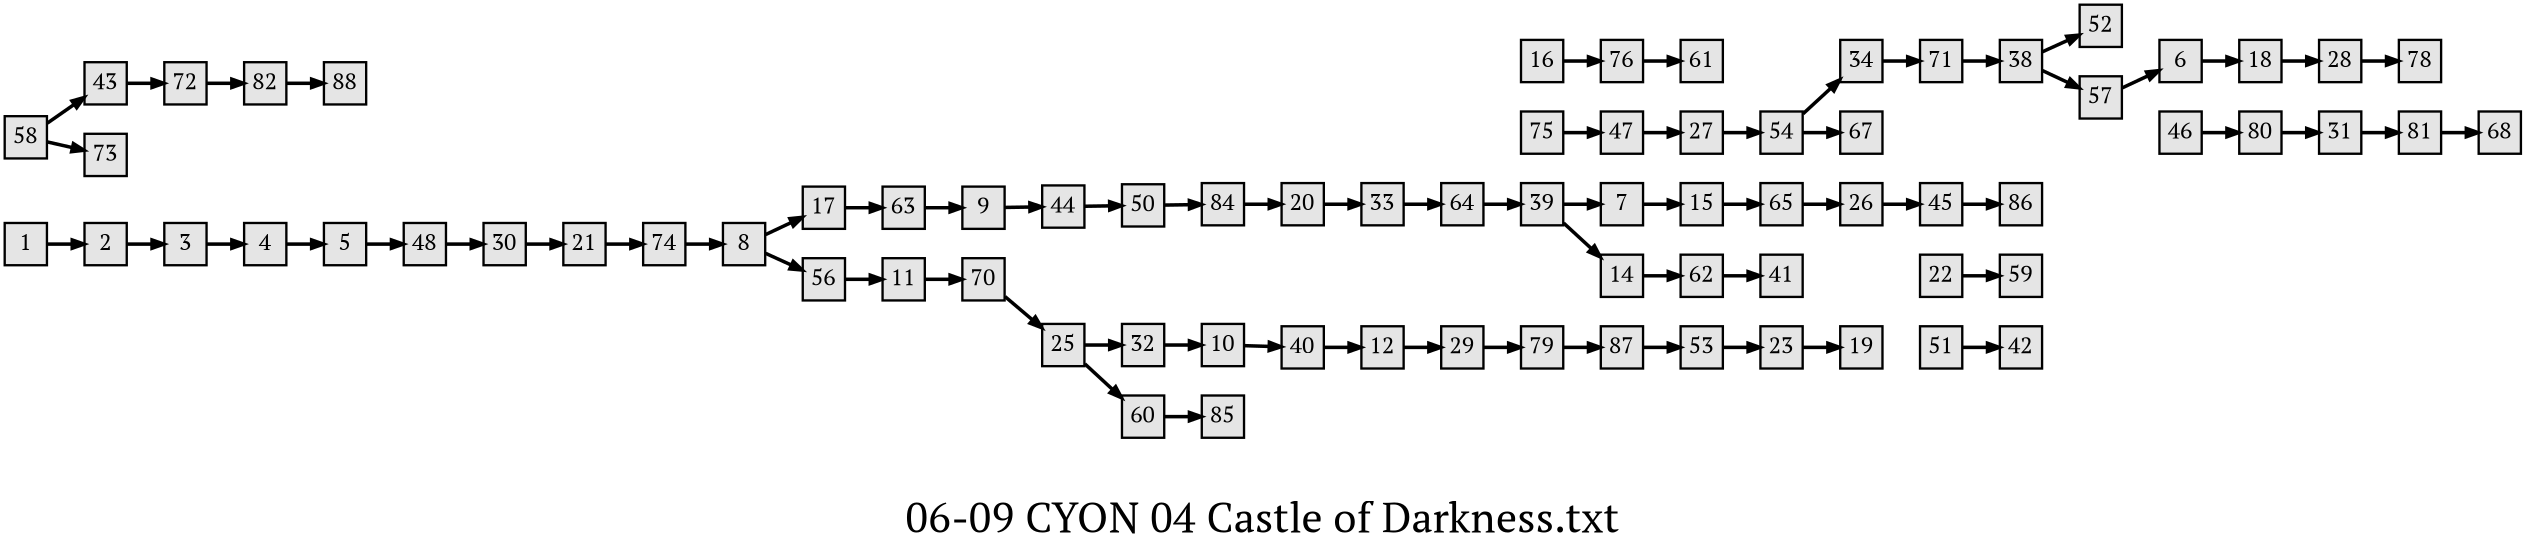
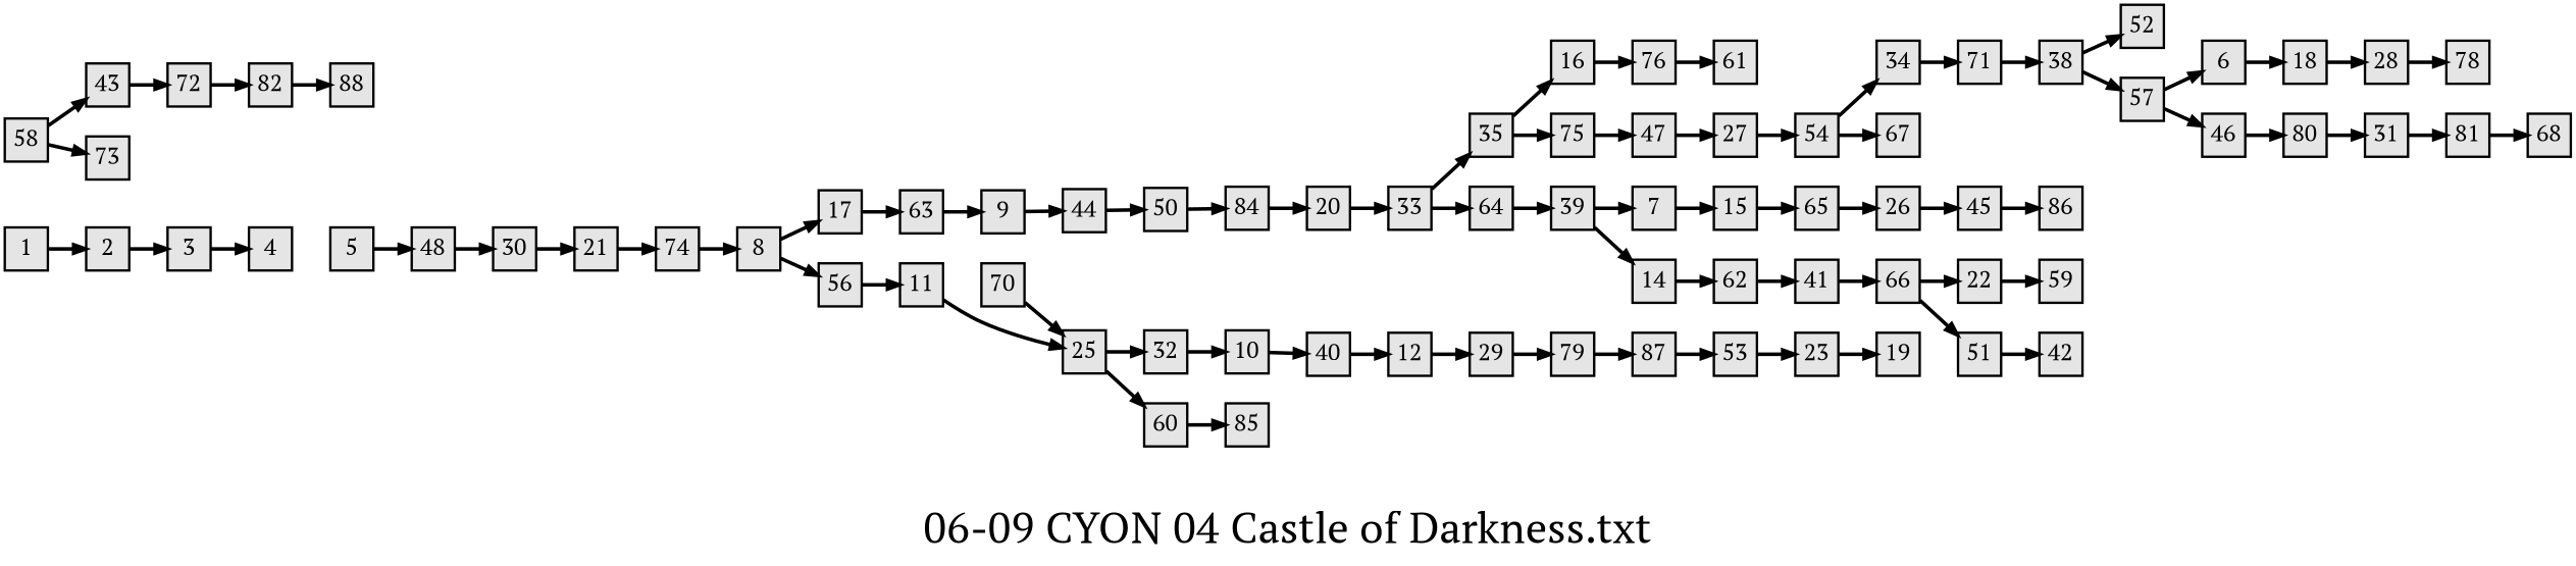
  digraph {
    fontname="PT Serif"
    fontsize=36
    label="06-09 CYON 04 Castle of Darkness.txt"
    nodesep=0.35
    ordering=out
    rankdir=LR
    ranksep=0.45
    node [fillcolor=grey90 fixedsize=true fontname="PT Serif" fontsize=20 labelfloat=true margin="0,0" penwidth=2 regular=true shape=rect style=filled]
    edge [fontname="PT Serif" fontsize=12 labelfloat=true penwidth=3]
    1
    2
    3
    4
    5
    48
    30
    21
    6
    18
    28
    78
    7
    15
    65
    26
    8
    17
    56
    63
    11
    9
    70
    44
    50
    84
    10
    40
    12
    29
    25
    32
    60
    79
    87
    14
    62
    41
+   66
    45
    16
    76
    61
    20
    33
+   35
    64
    75
    39
    74
    22
    59
    23
    19
    85
    86
    27
    54
    34
    67
    71
    n62 [label=53]
    31
    81
    68
    47
    38
    52
    57
    58
    43
    73
    72
    46
    80
    51
    42
    82
    88
    1 -> 2
    2 -> 3
    3 -> 4
-   4 -> 5
    5 -> 48
    48 -> 30
    30 -> 21
    21 -> 74
    6 -> 18
    18 -> 28
    28 -> 78
    7 -> 15
    15 -> 65
    65 -> 26
    26 -> 45
    8 -> 17
    8 -> 56
    17 -> 63
    56 -> 11
    63 -> 9
-   11 -> 70
+   11 -> 25
    9 -> 44
    70 -> 25
    44 -> 50
    50 -> 84
    84 -> 20
    10 -> 40
    40 -> 12
    12 -> 29
    29 -> 79
    25 -> 32
    25 -> 60
    32 -> 10
    60 -> 85
    79 -> 87
    87 -> n62
    14 -> 62
    62 -> 41
+   41 -> 66
+   66 -> 22
+   66 -> 51
    45 -> 86
    16 -> 76
    76 -> 61
    20 -> 33
+   33 -> 35
    33 -> 64
+   35 -> 16
+   35 -> 75
    64 -> 39
    75 -> 47
    39 -> 7
    39 -> 14
    74 -> 8
    22 -> 59
    23 -> 19
    27 -> 54
    54 -> 34
    54 -> 67
    34 -> 71
    71 -> 38
    n62 -> 23
    31 -> 81
    81 -> 68
    47 -> 27
    38 -> 52
    38 -> 57
    57 -> 6
+   57 -> 46
    58 -> 43
    58 -> 73
    43 -> 72
    72 -> 82
    46 -> 80
    80 -> 31
    51 -> 42
    82 -> 88
  }
